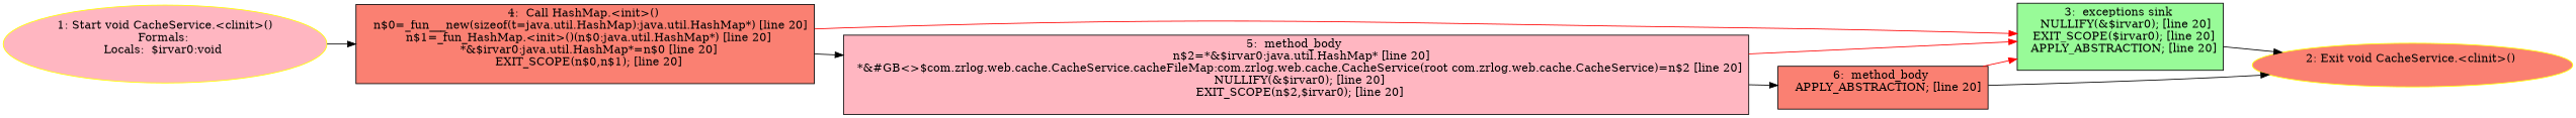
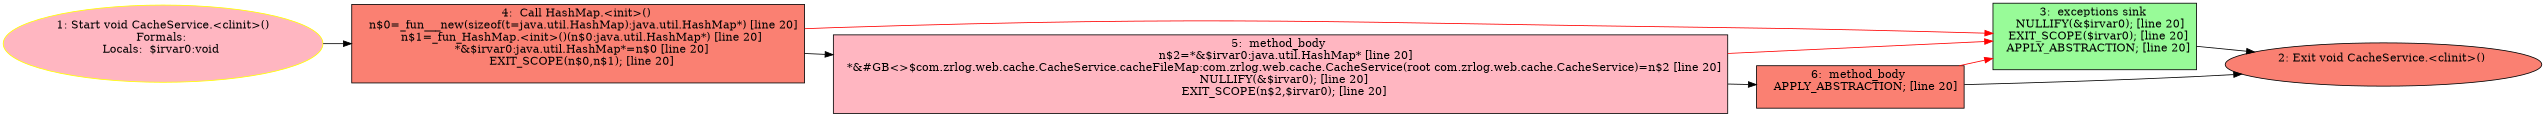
  digraph {
    rankdir=LR
    node [style=filled fillcolor=salmon shape=box]
    n1 [color=yellow label="1: Start void CacheService.<clinit>()\nFormals: \nLocals:  $irvar0:void \n  " fillcolor=lightpink shape=""]
    n2 [label="4:  Call HashMap.<init>() \n   n$0=_fun___new(sizeof(t=java.util.HashMap):java.util.HashMap*) [line 20]\n  n$1=_fun_HashMap.<init>()(n$0:java.util.HashMap*) [line 20]\n  *&$irvar0:java.util.HashMap*=n$0 [line 20]\n  EXIT_SCOPE(n$0,n$1); [line 20]\n "]
    n3 [label="3:  exceptions sink \n   NULLIFY(&$irvar0); [line 20]\n  EXIT_SCOPE($irvar0); [line 20]\n  APPLY_ABSTRACTION; [line 20]\n " fillcolor=palegreen]
    n4 [label="5:  method_body \n   n$2=*&$irvar0:java.util.HashMap* [line 20]\n  *&#GB<>$com.zrlog.web.cache.CacheService.cacheFileMap:com.zrlog.web.cache.CacheService(root com.zrlog.web.cache.CacheService)=n$2 [line 20]\n  NULLIFY(&$irvar0); [line 20]\n  EXIT_SCOPE(n$2,$irvar0); [line 20]\n " fillcolor=lightpink]
-   n5 [color=yellow label="2: Exit void CacheService.<clinit>() \n  " shape=""]
+   n5 [color=black label="2: Exit void CacheService.<clinit>() \n  " shape=""]
    n6 [label="6:  method_body \n   APPLY_ABSTRACTION; [line 20]\n "]
    n1 -> n2
    n2 -> n3 [color=red]
    n2 -> n4
    n3 -> n5
    n4 -> n3 [color=red]
    n4 -> n6
    n6 -> n3 [color=red]
    n6 -> n5
  }
